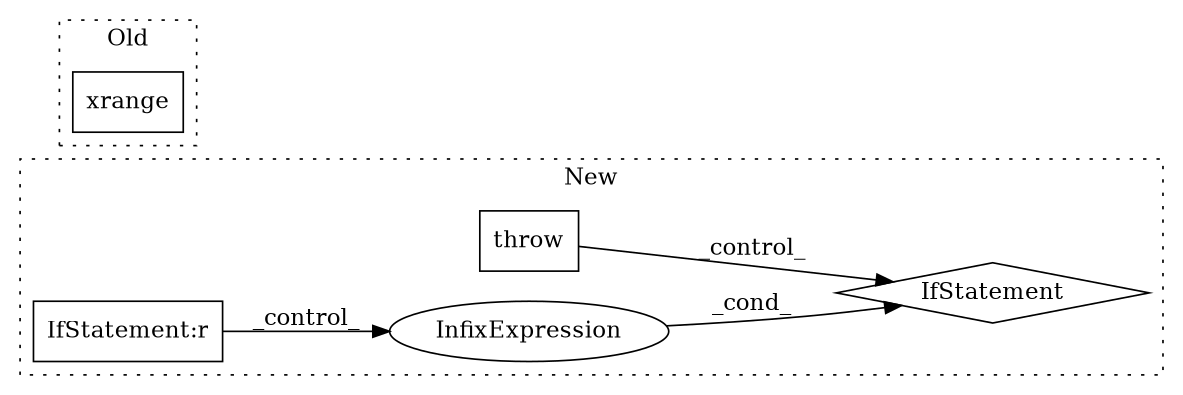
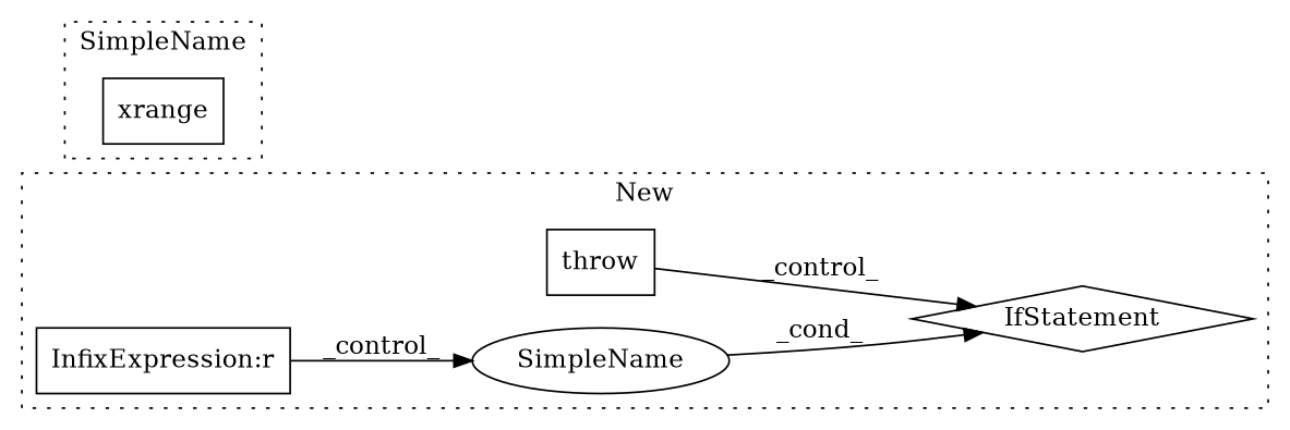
  digraph {
    rankdir=LR
    node [shape=box]
    n1 [a=53 l=6 label=throw s=2137]
    n2 [a=25 l="4,2" label=IfStatement s="2059,2127" shape=diamond]
-   n3 [a=42 label=InfixExpression shape=ellipse]
-   n4 [a=27 l=4 label="IfStatement:r" s=2089]
+   n3 [a=42 label=SimpleName shape=ellipse]
+   n4 [a=27 l=4 label="InfixExpression:r" s=2089]
    n5 [a=32 l="7,1" label=xrange s="2713,2729"]
    subgraph cluster_1 {
      label=New
      style=dotted
      n1
      n2
      n3
      n4
    }
    subgraph cluster_2 {
-     label=Old
+     label=SimpleName
      style=dotted
      n5
    }
    n1 -> n2 [label=_control_]
    n3 -> n2 [label=_cond_]
    n4 -> n3 [label=_control_]
  }
